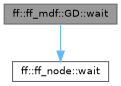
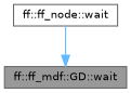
  digraph {
    rankdir=TB
    node [fontname=Helvetica fontsize=10 shape=box style=filled]
    n1 [color=gray40 fillcolor=grey60 fontcolor=black height=0.2 label="ff::ff_mdf::GD::wait" width=0.4]
    n2 [color=grey40 fillcolor=white height=0.2 label="ff::ff_node::wait" width=0.4]
-   n1 -> n2 [color=steelblue1 fontname=Helvetica fontsize=10 labelfontname=Helvetica labelfontsize=10 style=solid]
+   n2 -> n1 [color=steelblue1 fontname=Helvetica fontsize=10 labelfontname=Helvetica labelfontsize=10 style=solid]
  }
